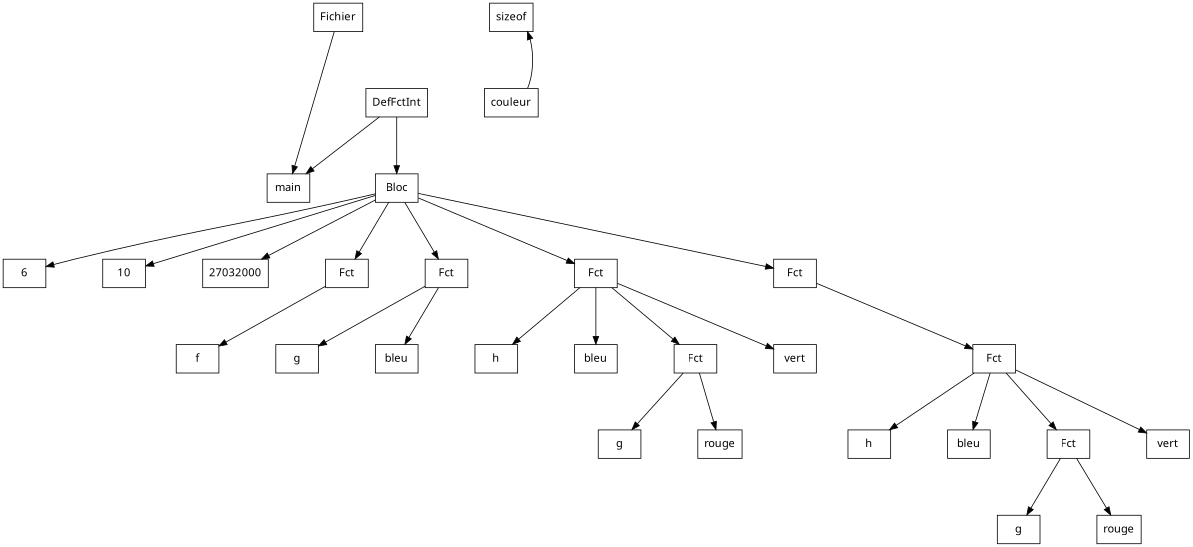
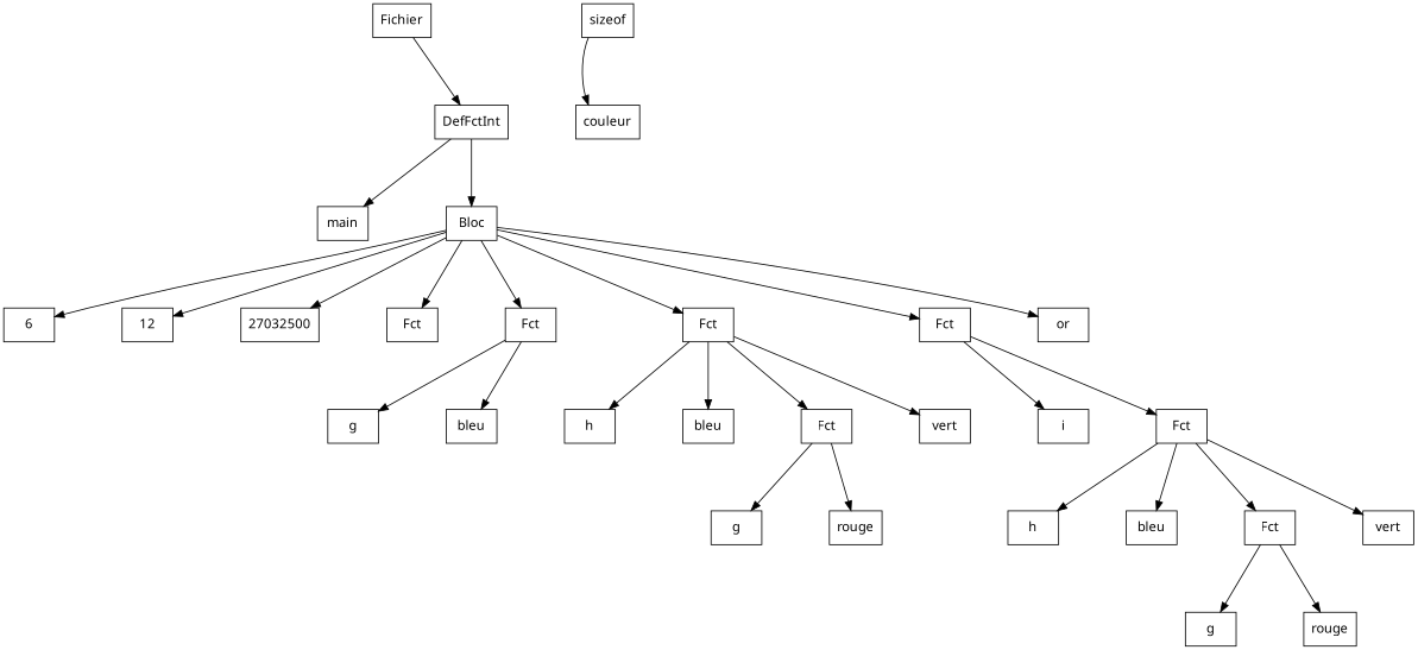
  digraph {
    fontname="Noto Sans"
    nodesep=1
    ranksep=1
    node [fontname="Noto Sans" shape=box]
    edge [fontname="Noto Sans"]
    n1 [label=Fichier]
    n2 [label=DefFctInt]
    n3 [label=main]
    n4 [label=Bloc]
    n5 [label=6]
-   n6 [label=10]
-   n7 [label=27032000]
+   n6 [label=12]
+   n7 [label=27032500]
    n8 [label=Fct]
    n9 [label=Fct]
    n10 [label=Fct]
    n11 [label=Fct]
-   n13 [label=f]
+   n12 [label=or]
    n14 [label=g]
    n15 [label=bleu]
    n16 [label=h]
    n17 [label=bleu]
    n18 [label=Fct]
    n19 [label=vert]
+   n20 [label=i]
    n21 [label=Fct]
    n22 [label=sizeof]
    n23 [label=couleur]
    n24 [label=g]
    n25 [label=rouge]
    n26 [label=h]
    n27 [label=bleu]
    n28 [label=Fct]
    n29 [label=vert]
    n30 [label=g]
    n31 [label=rouge]
-   n1 -> n3
+   n1 -> n2
    n2 -> n3
    n2 -> n4
    n4 -> n5
    n4 -> n6
    n4 -> n7
    n4 -> n8
    n4 -> n9
    n4 -> n10
    n4 -> n11
-   n8 -> n13
+   n4 -> n12
    n9 -> n14
    n9 -> n15
    n10 -> n16
    n10 -> n17
    n10 -> n18
    n10 -> n19
+   n11 -> n20
    n11 -> n21
    n18 -> n24
    n18 -> n25
    n21 -> n26
    n21 -> n27
    n21 -> n28
    n21 -> n29
-   n23 -> n22
+   n22 -> n23
    n28 -> n30
    n28 -> n31
  }
